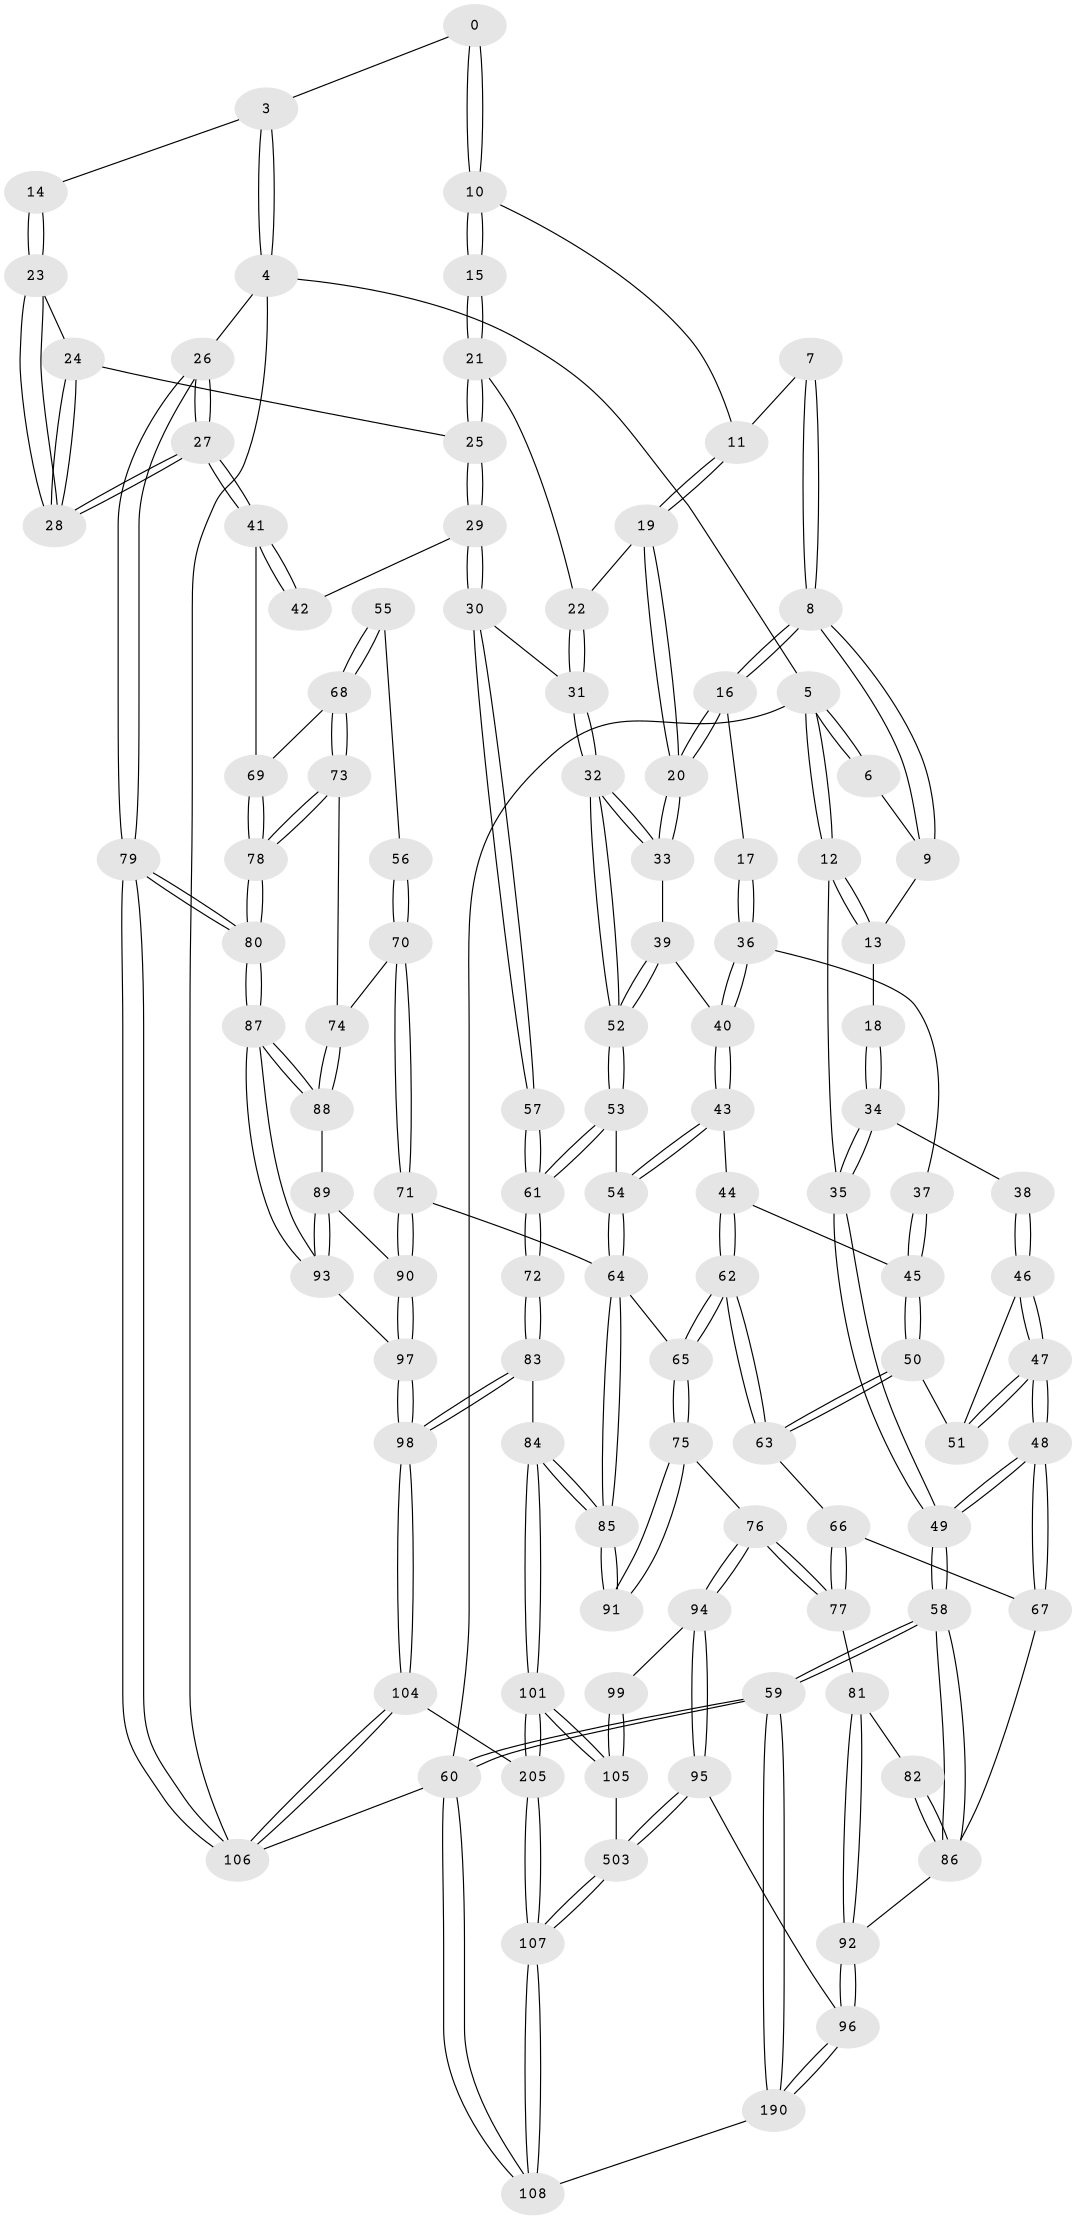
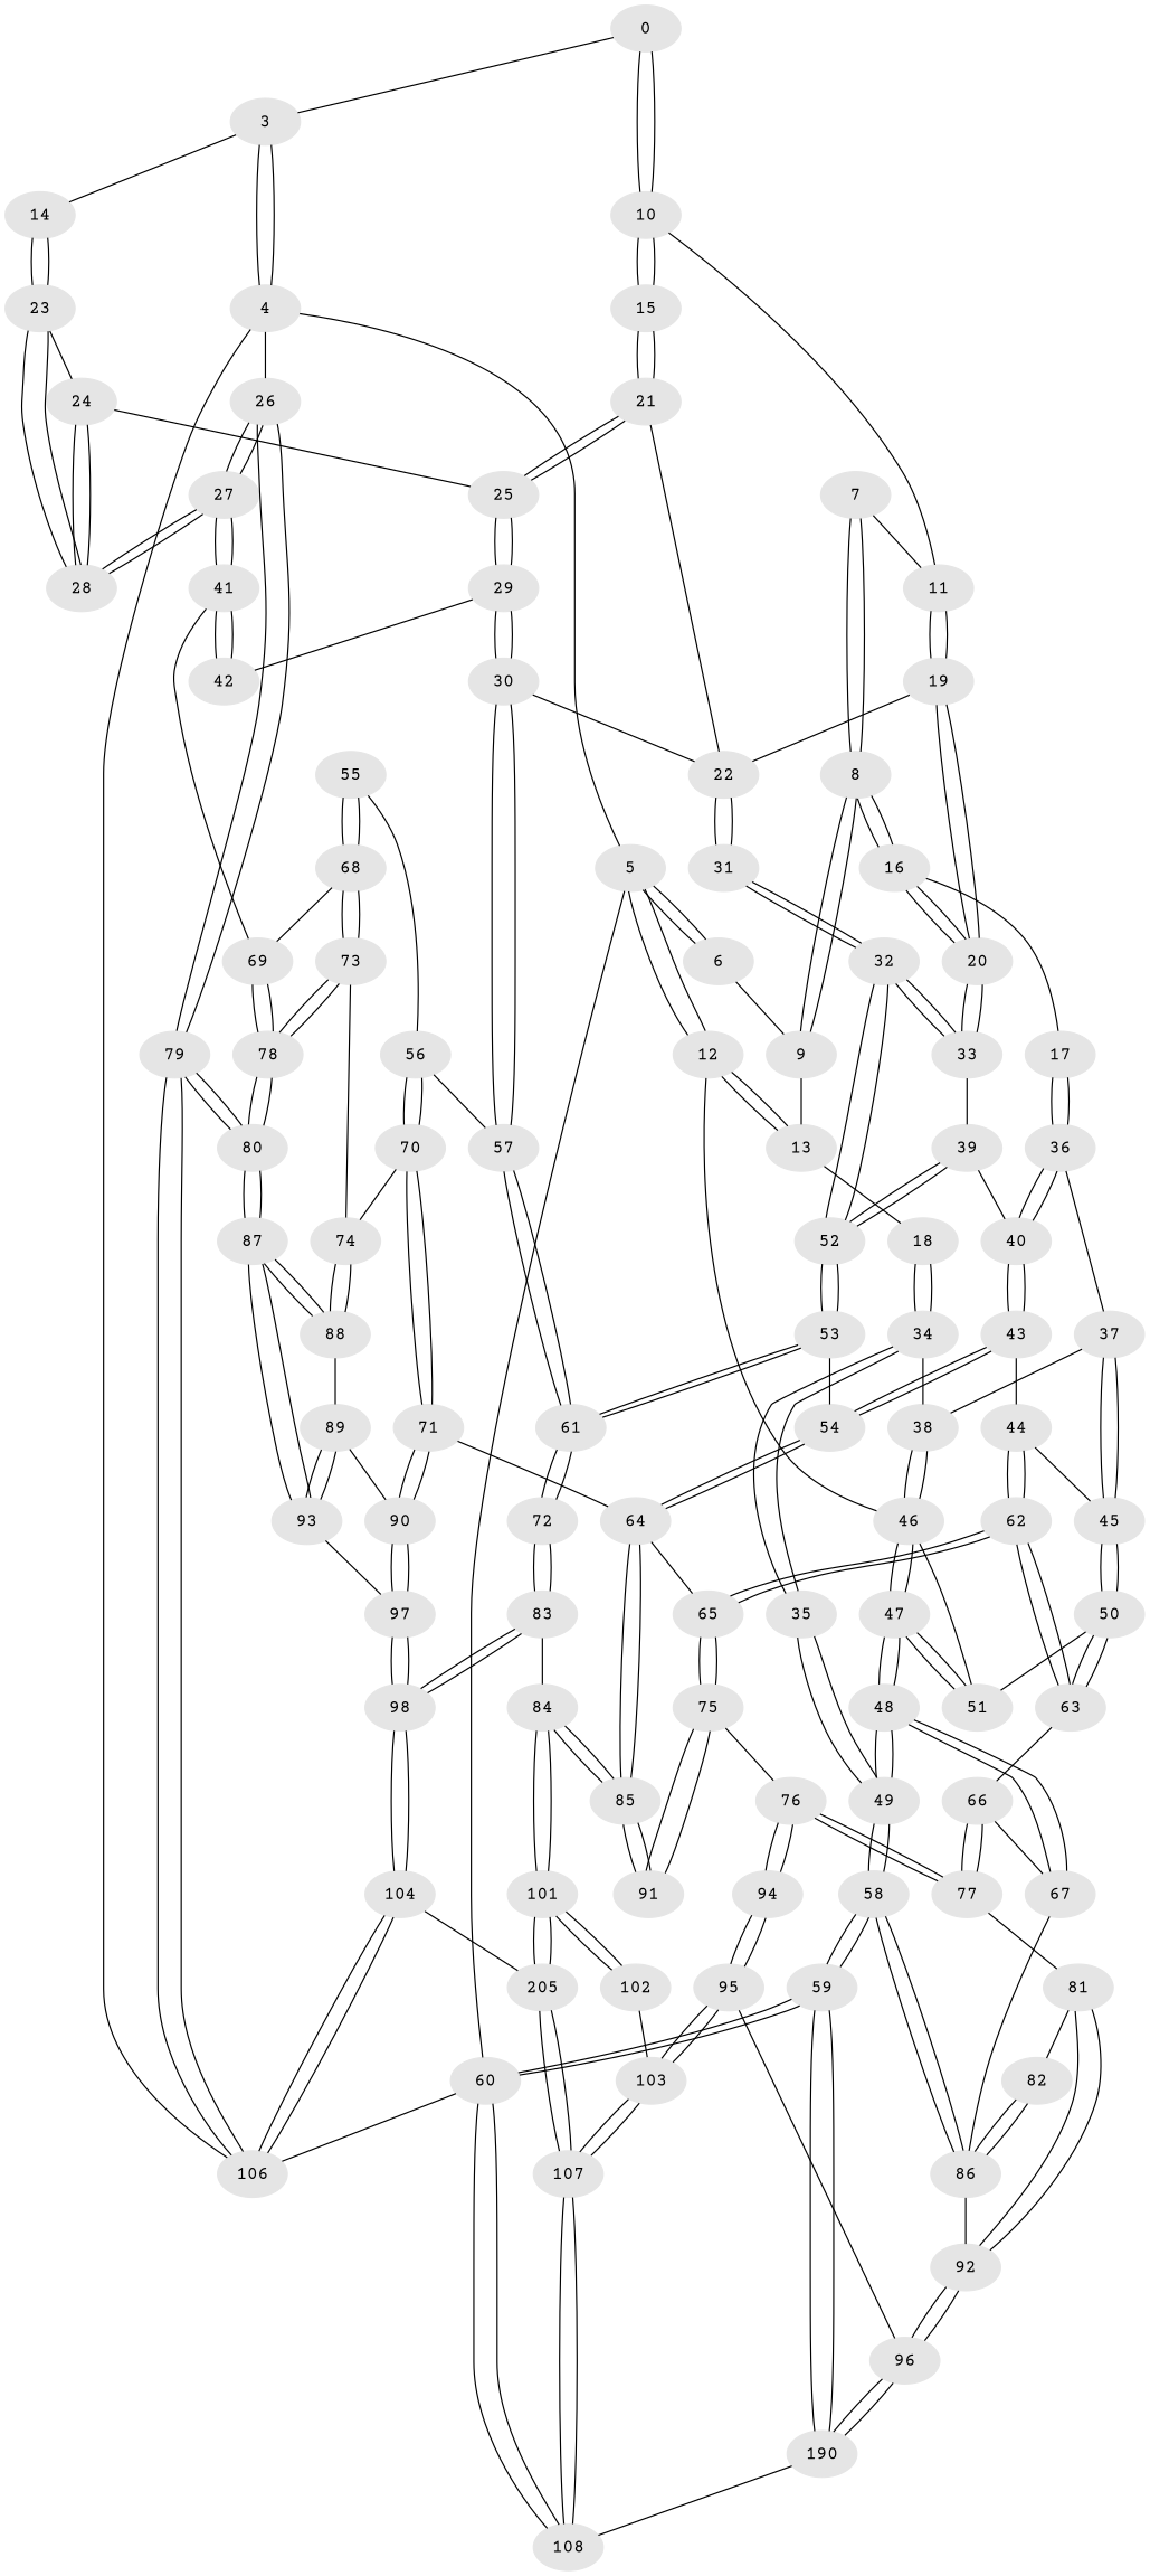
  graph {
    fontname="Courier Prime"
    node [color=gray90 fontname="Courier Prime" style=filled]
    edge [fontname="Courier Prime"]
    n1 [label=0]
    3
    10
    7
    8
    11
    4
    14
    15
    5
    26
    106
    23
    6
    12
    60
    27
    79
    9
    13
    35
    108
    16
    19
    17
    20
    18
    21
    22
    49
    34
    24
    28
    25
    36
    33
    37
    40
    38
    31
    39
    29
    32
    30
    42
    41
    80
    69
    57
    61
    52
    53
    46
    58
    45
    43
    50
    47
    51
    44
    54
    78
    55
    56
    68
    62
    64
    63
    65
    48
    67
    86
    59
    66
    72
    85
    70
    73
    71
    74
    n81 [label=190]
    92
    83
    75
    77
    91
    76
    81
    82
    90
    88
    97
    84
    98
    89
    94
-   99
    95
    87
    93
    96
    101
    104
-   102 [label=105]
+   102
    n105 [label=205]
-   103 [label=503]
+   103
    107
    n1 -- 3
    n1 -- 10
    n1 -- 10
    3 -- 4
    3 -- 4
    3 -- 14
    10 -- 11
    10 -- 15
    10 -- 15
    7 -- 8
    7 -- 8
    7 -- 11
    8 -- 9
    8 -- 9
    8 -- 16
    8 -- 16
    11 -- 19
    11 -- 19
    4 -- 5
    4 -- 26
    4 -- 106
    14 -- 23
    14 -- 23
    15 -- 21
    15 -- 21
    5 -- 6
    5 -- 6
    5 -- 12
    5 -- 12
    5 -- 60
    26 -- 27
    26 -- 27
    26 -- 79
    26 -- 79
    23 -- 24
    23 -- 28
    23 -- 28
    6 -- 9
    12 -- 13
    12 -- 13
-   12 -- 35
+   12 -- 46
    60 -- 106
    60 -- 108
    60 -- 108
    27 -- 28
    27 -- 28
    27 -- 41
    27 -- 41
    79 -- 106
    79 -- 106
    79 -- 80
    79 -- 80
    9 -- 13
    13 -- 18
    35 -- 49
    35 -- 49
    16 -- 17
    16 -- 20
    16 -- 20
    19 -- 20
    19 -- 20
    19 -- 22
    17 -- 36
    17 -- 36
    20 -- 33
    20 -- 33
    18 -- 34
    18 -- 34
    21 -- 22
    21 -- 25
    21 -- 25
    22 -- 31
    22 -- 31
    49 -- 58
    49 -- 58
    34 -- 35
    34 -- 35
    34 -- 38
    24 -- 28
    24 -- 28
    24 -- 25
    25 -- 29
    25 -- 29
    36 -- 37
    36 -- 40
    36 -- 40
    33 -- 39
+   37 -- 38
    37 -- 45
    37 -- 45
    40 -- 43
    40 -- 43
    38 -- 46
    38 -- 46
    31 -- 32
    31 -- 32
    39 -- 40
    39 -- 52
    39 -- 52
    29 -- 30
    29 -- 30
    29 -- 42
    32 -- 33
    32 -- 33
    32 -- 52
    32 -- 52
-   30 -- 31
+   30 -- 22
    30 -- 57
    30 -- 57
    41 -- 42
    41 -- 42
    41 -- 69
    80 -- 87
    80 -- 87
    69 -- 78
    69 -- 78
    57 -- 61
    57 -- 61
    61 -- 72
    61 -- 72
    52 -- 53
    52 -- 53
    53 -- 61
    53 -- 61
    53 -- 54
    46 -- 47
    46 -- 47
    46 -- 51
    58 -- 86
    58 -- 86
    58 -- 59
    58 -- 59
    45 -- 50
    45 -- 50
    43 -- 44
    43 -- 54
    43 -- 54
    50 -- 51
    50 -- 63
    50 -- 63
    47 -- 51
    47 -- 51
    47 -- 48
    47 -- 48
    44 -- 45
    44 -- 62
    44 -- 62
    54 -- 64
    54 -- 64
    78 -- 80
    78 -- 80
    55 -- 56
    55 -- 68
    55 -- 68
+   56 -- 57
    56 -- 70
    56 -- 70
    68 -- 69
    68 -- 73
    68 -- 73
    62 -- 63
    62 -- 63
    62 -- 65
    62 -- 65
    64 -- 65
    64 -- 85
    64 -- 85
    63 -- 66
    65 -- 75
    65 -- 75
    48 -- 49
    48 -- 49
    48 -- 67
    48 -- 67
    67 -- 86
    86 -- 92
    59 -- 60
    59 -- 60
    59 -- n81
    59 -- n81
    66 -- 67
    66 -- 77
    66 -- 77
    72 -- 83
    72 -- 83
    85 -- 91
    85 -- 91
    70 -- 71
    70 -- 71
    70 -- 74
    73 -- 78
    73 -- 78
    73 -- 74
    71 -- 64
    71 -- 90
    71 -- 90
    74 -- 88
    74 -- 88
    n81 -- 108
    92 -- 96
    92 -- 96
    83 -- 84
    83 -- 98
    83 -- 98
    75 -- 91
    75 -- 91
    75 -- 76
    77 -- 81
    76 -- 77
    76 -- 77
    76 -- 94
    76 -- 94
    81 -- 92
    81 -- 92
    81 -- 82
    82 -- 86
    82 -- 86
    90 -- 97
    90 -- 97
    88 -- 89
    97 -- 98
    97 -- 98
    84 -- 85
    84 -- 85
    84 -- 101
    84 -- 101
    98 -- 104
    98 -- 104
    89 -- 90
    89 -- 93
    89 -- 93
-   94 -- 99
    94 -- 95
    94 -- 95
-   99 -- 102
-   99 -- 102
    95 -- 96
    95 -- 103
    95 -- 103
    87 -- 88
    87 -- 88
    87 -- 93
    87 -- 93
    93 -- 97
    96 -- n81
    96 -- n81
    101 -- 102
    101 -- 102
    101 -- n105
    101 -- n105
    104 -- 106
    104 -- 106
    104 -- n105
    102 -- 103
    n105 -- 107
    n105 -- 107
    103 -- 107
    103 -- 107
    107 -- 108
    107 -- 108
  }
